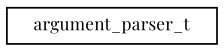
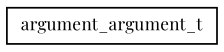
  digraph {
    rankdir=LR
    fontname="Playfair Display"
-   n1 [color=black fillcolor=white fontname="Playfair Display" fontsize=10 height=0.2 label=argument_parser_t shape=record style=filled width=0.4]
+   n1 [color=black fillcolor=white fontname="Playfair Display" fontsize=10 height=0.2 label=argument_argument_t shape=record style=filled width=0.4]
  }
